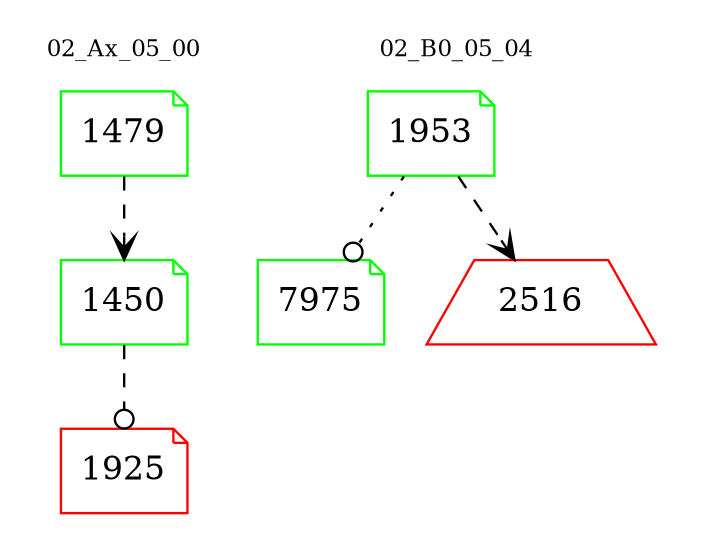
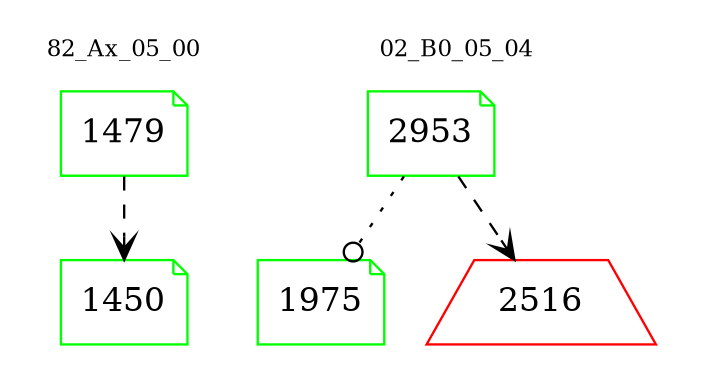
  digraph {
    node [color=green shape=note]
    edge [arrowhead=odot color=black style=dashed]
    n1 [label=1450]
    n2 [label=1479]
-   n3 [color=red label=1925]
-   n4 [label=1953]
-   n5 [label=7975]
+   n4 [label=2953]
+   n5 [label=1975]
    n6 [color=red label=2516 shape=trapezium]
    subgraph cluster_1 {
      color=white
      fontsize=10
-     label="02_Ax_05_00"
+     label="82_Ax_05_00"
      n1
      n2
-     n3
    }
    subgraph cluster_2 {
      color=white
      fontsize=10
      label="02_B0_05_04"
      n4
      n5
      n6
    }
-   n1 -> n3
    n2 -> n1 [arrowhead=vee]
    n4 -> n5 [style=dotted]
    n4 -> n6 [arrowhead=vee]
  }
